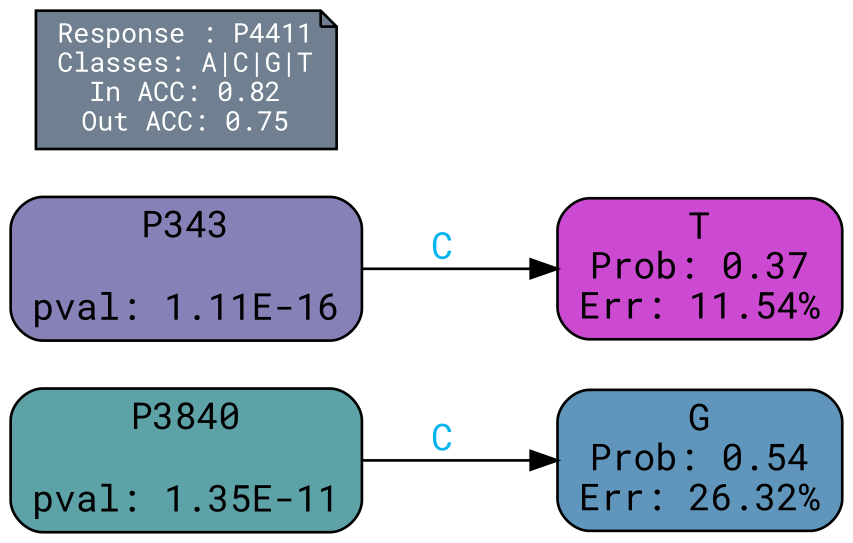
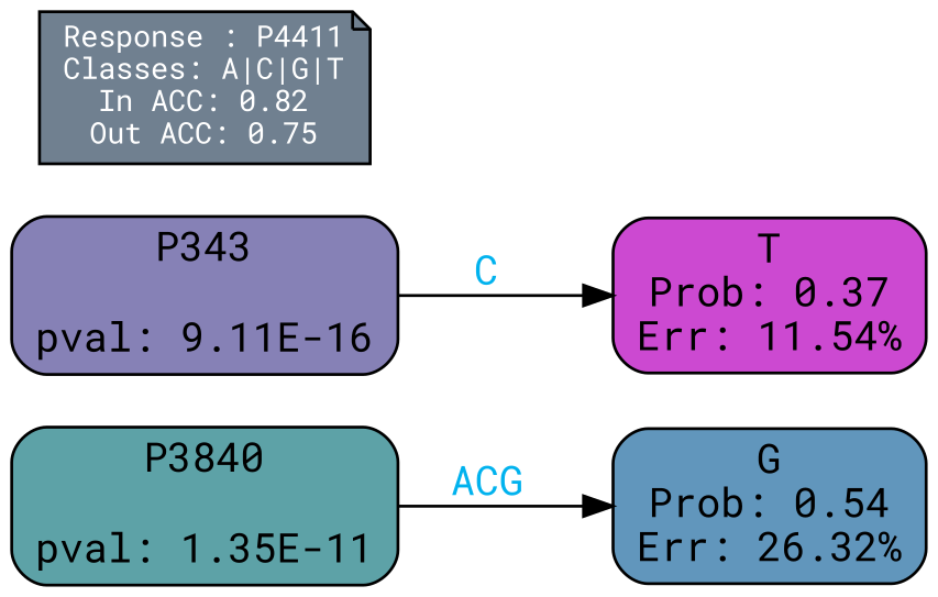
  digraph {
    fontname="Roboto Mono"
    rankdir=LR
    ranksep=equally
    splines=polylines
    node [color=black fontname="Roboto Mono" shape=box style="filled, rounded"]
    edge [fontcolor=deepskyblue2 fontname="Roboto Mono"]
    n1 [fillcolor="#6196bc" label="G\nProb: 0.54\nErr: 26.32%"]
    n2 [fillcolor="#cc49d1" label="T\nProb: 0.37\nErr: 11.54%"]
    n3 [align=left fillcolor=slategray fontcolor=white fontsize=10 label="Response : P4411\nClasses: A|C|G|T\nIn ACC: 0.82\nOut ACC: 0.75\n" shape=note style=filled]
-   n4 [fillcolor="#8681b6" label="P343\n\npval: 1.11E-16"]
+   n4 [fillcolor="#8681b6" label="P343\n\npval: 9.11E-16"]
    n5 [fillcolor="#5da2a7" label="P3840\n\npval: 1.35E-11"]
    subgraph sub_1 {
      rank=same
      n1
      n2
    }
    subgraph sub_2 {
      rank=same
      n3
      n4
    }
    n4 -> n2 [label=C]
-   n5 -> n1 [label=C]
+   n5 -> n1 [label=ACG]
  }
